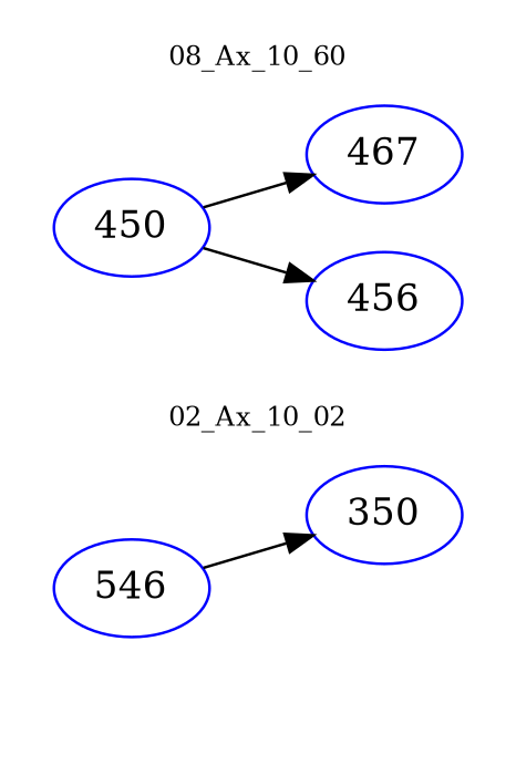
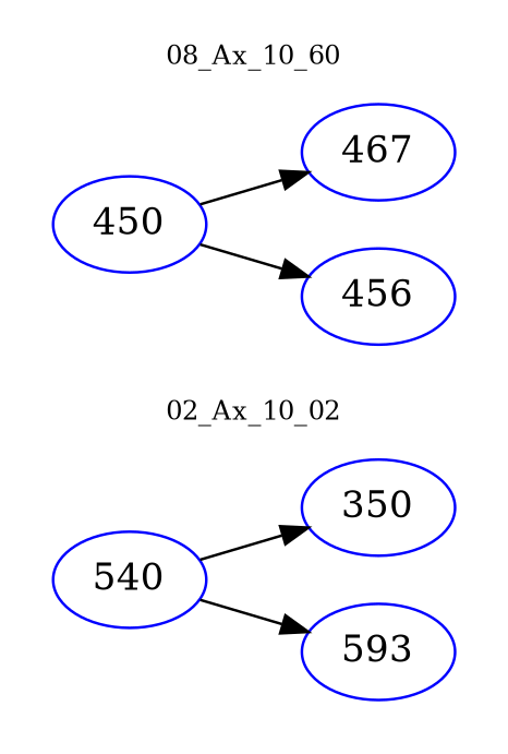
  digraph {
    rankdir=LR
    node [color=blue]
    edge [color=black]
-   n1 [label=546]
+   n1 [label=540]
+   n2 [label=593]
    n3 [label=350]
    n4 [label=450]
    n5 [label=456]
    n6 [label=467]
    subgraph cluster_1 {
      color=white
      fontsize=10
      label="02_Ax_10_02"
      n1
+     n2
      n3
    }
    subgraph cluster_2 {
      color=white
      fontsize=10
      label="08_Ax_10_60"
      n4
      n5
      n6
    }
+   n1 -> n2
    n1 -> n3
    n4 -> n5
    n4 -> n6
  }
